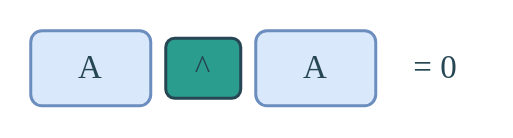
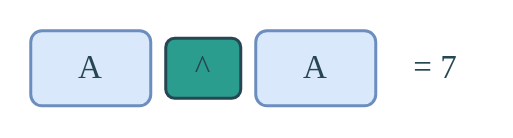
  <mxCell id="0" />
  <mxCell id="1" parent="0" />
  <mxCell id="2" value="A" style="rounded=1;whiteSpace=wrap;html=1;shadow=0;strokeColor=#6c8ebf;strokeWidth=2;fontFamily=Ubuntu;fontSize=22;fontColor=#264653;fontStyle=0;fillColor=#dae8fc;" vertex="1" parent="1"><mxGeometry x="20" y="20" width="80" height="50" as="geometry" /></mxCell>
  <mxCell id="3" value="A" style="rounded=1;whiteSpace=wrap;html=1;shadow=0;strokeColor=#6c8ebf;strokeWidth=2;fontFamily=Ubuntu;fontSize=22;fontColor=#264653;fontStyle=0;fillColor=#dae8fc;" vertex="1" parent="1"><mxGeometry x="170" y="20" width="80" height="50" as="geometry" /></mxCell>
  <mxCell id="4" value="^" style="rounded=1;whiteSpace=wrap;html=1;shadow=0;strokeWidth=2;fontFamily=Ubuntu;fontSize=22;fontColor=#264653;fontStyle=0;fillColor=#2a9d8f;strokeColor=#264653;" vertex="1" parent="1"><mxGeometry x="110" y="25" width="50" height="40" as="geometry" /></mxCell>
- <mxCell id="5" value="= 0" style="text;html=1;align=center;verticalAlign=middle;whiteSpace=wrap;rounded=0;fontFamily=Ubuntu;fontSize=22;fontColor=#264653;fontStyle=0;" vertex="1" parent="1"><mxGeometry x="260" y="30" width="60" height="30" as="geometry" /></mxCell>
+ <mxCell id="5" value="= 7" style="text;html=1;align=center;verticalAlign=middle;whiteSpace=wrap;rounded=0;fontFamily=Ubuntu;fontSize=22;fontColor=#264653;fontStyle=0;" vertex="1" parent="1"><mxGeometry x="260" y="30" width="60" height="30" as="geometry" /></mxCell>
